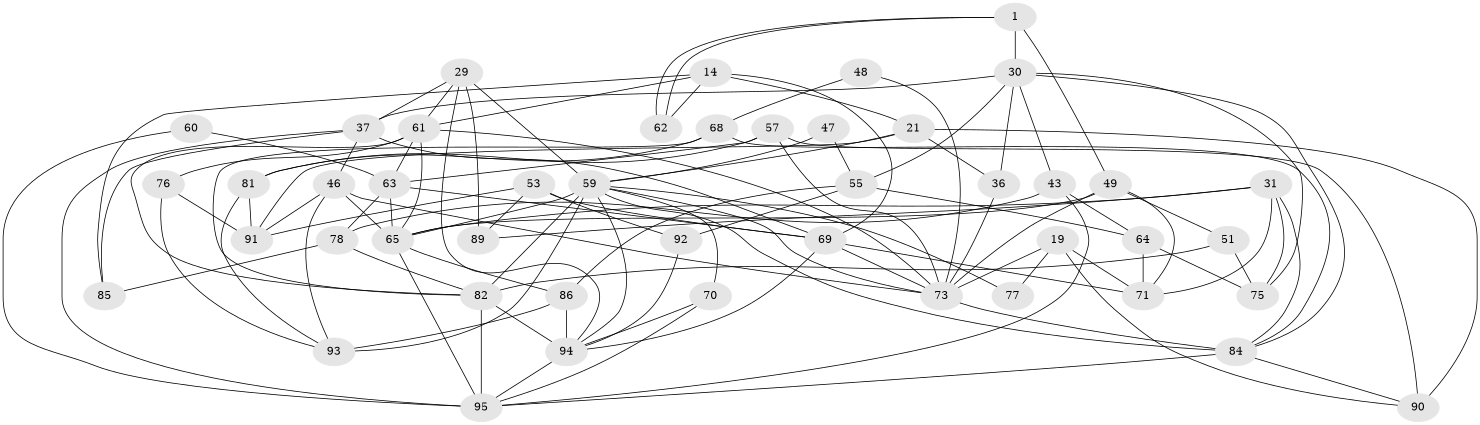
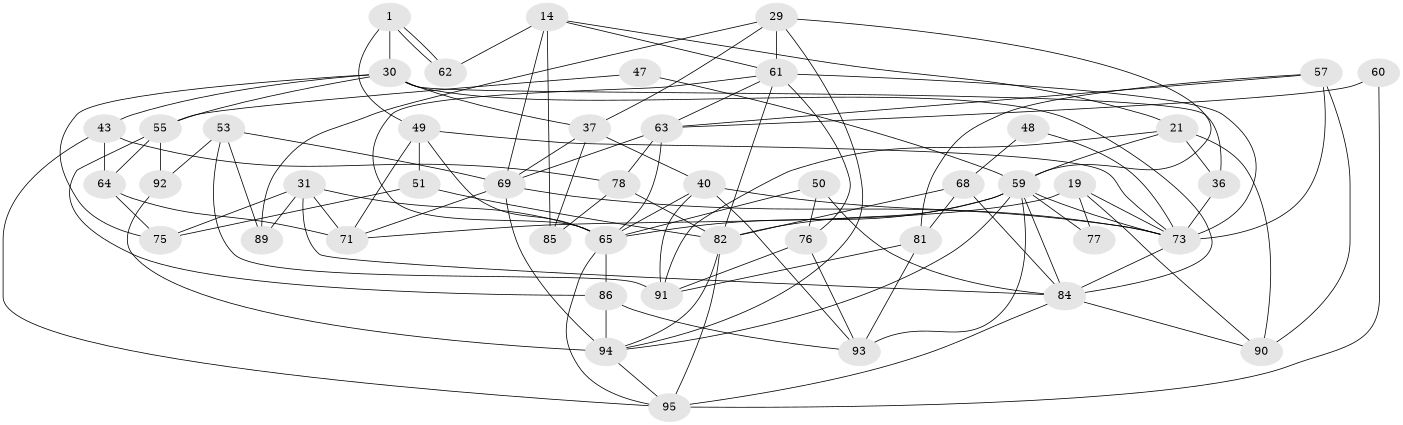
  graph {
    node [color=gray90 style=filled]
    30 [super="+27"]
    36
    37 [super="+3"]
    43
    55 [super="+34+41"]
    75 [super="+74"]
    84 [super="+52"]
    1
    49 [super="+39"]
    62
    71
    73 [super="+16+72+42"]
    65 [super="+54"]
    51
    14
    21
    61 [super="+58"]
    69 [super="+56+15"]
    85 [super="+8"]
    90 [super="+79"]
    59 [super="+24+35+44"]
    91 [super="+2+87"]
    76 [super="+33"]
    82 [super="+28+32"]
    63 [super="+45+25"]
    94 [super="+40+66"]
    19
    77
    93 [super="+67"]
-   70 [super="+11"]
-   46 [super="+22"]
+   46 [super="+22" label=40]
    95 [super="+83+88"]
    29
    89
    64
    78
    92
    86 [super="+80"]
    31 [super="+4"]
    47
    48
    68
    81
+   50
    53
    57
    60
    30 -- 36
    30 -- 37 [weight=2]
    30 -- 43
    30 -- 55
    30 -- 75
    30 -- 84
    36 -- 73
    37 -- 69
    37 -- 85
    37 -- 46
-   37 -- 95
    43 -- 95
    43 -- 64
    43 -- 78
    55 -- 64
    55 -- 92
    55 -- 86
    84 -- 90
    84 -- 95
    1 -- 30
    1 -- 49 [weight=2]
    1 -- 62
    1 -- 62
    49 -- 71
    49 -- 73
    49 -- 65
    49 -- 51
    73 -- 84 [weight=2]
    65 -- 95 [weight=2]
    65 -- 86
    51 -- 75
    51 -- 82
    14 -- 62
    14 -- 21
    14 -- 61
    14 -- 69
    14 -- 85
    21 -- 36
    21 -- 90
    21 -- 59
    21 -- 91
    61 -- 73
    61 -- 65
    61 -- 76
    61 -- 82 [weight=2]
    61 -- 63
    69 -- 71
    69 -- 73 [weight=2]
    69 -- 94 [weight=2]
    59 -- 84
    59 -- 73
    59 -- 65 [weight=2]
    59 -- 82 [weight=2]
    59 -- 94
    59 -- 77
    59 -- 93 [weight=3]
-   59 -- 70
    76 -- 91 [weight=2]
    76 -- 93
    82 -- 94 [weight=2]
    82 -- 95 [weight=2]
    63 -- 65 [weight=2]
    63 -- 69 [weight=2]
    63 -- 78 [weight=2]
    94 -- 95
    19 -- 71
    19 -- 73
    19 -- 90
    19 -- 77
-   70 -- 94
-   70 -- 95
    46 -- 73
    46 -- 65 [weight=2]
    46 -- 91 [weight=2]
    46 -- 93 [weight=2]
    29 -- 37
    29 -- 61
    29 -- 59
    29 -- 94
    29 -- 89
    64 -- 75
    64 -- 71
    78 -- 85
    78 -- 82
    92 -- 94
    86 -- 94 [weight=4]
    86 -- 93
    31 -- 75
    31 -- 84
    31 -- 71
    31 -- 65
    31 -- 89
    47 -- 55
    47 -- 59
    48 -- 73
    48 -- 68
    68 -- 84
    68 -- 82
    68 -- 81
    81 -- 91
    81 -- 93
+   50 -- 84
+   50 -- 65
+   50 -- 76
    53 -- 69
    53 -- 91
    53 -- 89
    53 -- 92
    57 -- 73
    57 -- 90 [weight=2]
    57 -- 63
    57 -- 81
    60 -- 63
    60 -- 95
  }
